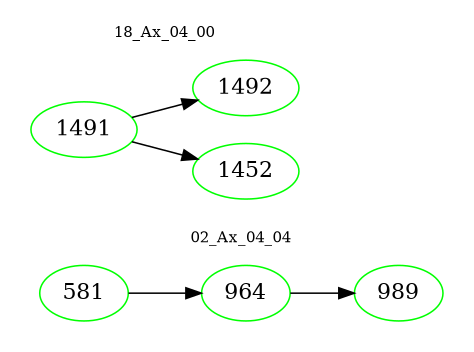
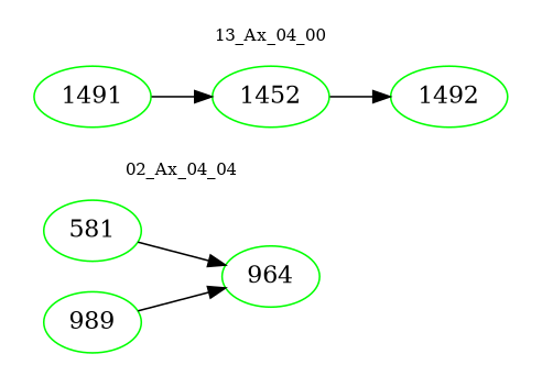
  digraph {
    rankdir=LR
    node [color=green]
    edge [color=black]
    n1 [label=581]
    n2 [label=964]
    n3 [label=989]
    n4 [label=1491]
    n5 [label=1452]
    n6 [label=1492]
    subgraph cluster_1 {
      color=white
      fontsize=10
      label="02_Ax_04_04"
      n1
      n2
      n3
    }
    subgraph cluster_2 {
      color=white
      fontsize=10
-     label="18_Ax_04_00"
+     label="13_Ax_04_00"
      n4
      n5
      n6
    }
    n1 -> n2
-   n2 -> n3
+   n3 -> n2
    n4 -> n5
-   n4 -> n6
+   n5 -> n6
  }
